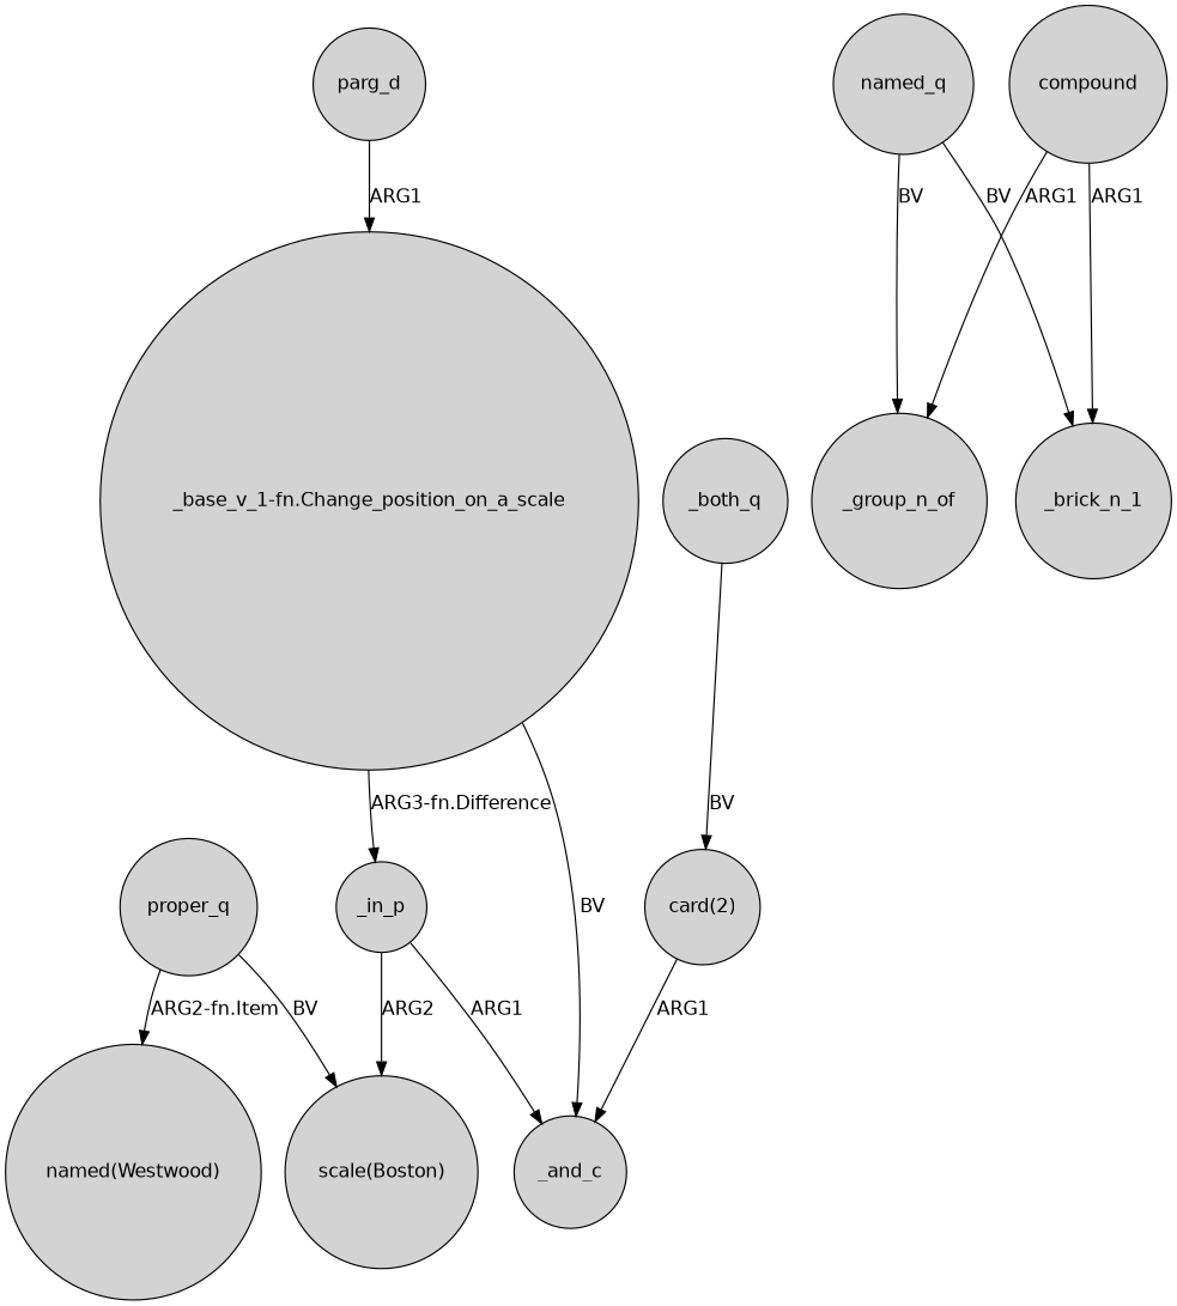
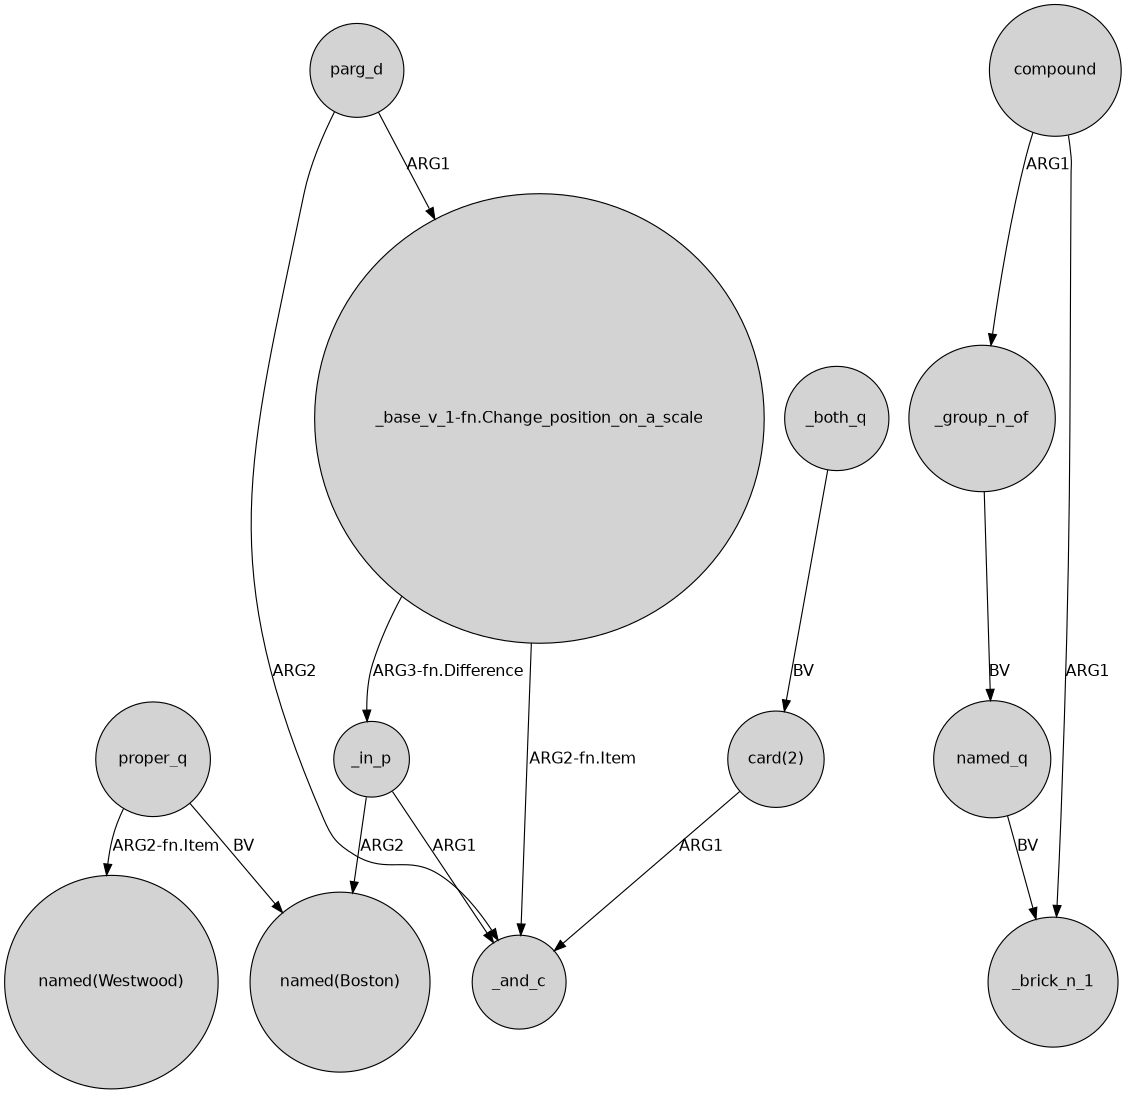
  digraph {
    fontname="DejaVu Sans"
    node [fontname="DejaVu Sans" shape=circle style=filled]
    edge [fontname="DejaVu Sans"]
    _in_p
-   "named(Boston)" [label="scale(Boston)"]
+   "named(Boston)"
    _and_c
    proper_q
    "named(Westwood)"
    n6 [label=named_q]
    _group_n_of
    _brick_n_1
    compound
    _both_q
    "card(2)"
    "_base_v_1-fn.Change_position_on_a_scale"
    parg_d
    _in_p -> "named(Boston)" [label=ARG2]
    _in_p -> _and_c [label=ARG1]
    proper_q -> "named(Boston)" [label=BV]
    proper_q -> "named(Westwood)" [label="ARG2-fn.Item"]
-   n6 -> _group_n_of [label=BV]
+   _group_n_of -> n6 [label=BV]
    n6 -> _brick_n_1 [label=BV]
    compound -> _group_n_of [label=ARG1]
    compound -> _brick_n_1 [label=ARG1]
    _both_q -> "card(2)" [label=BV]
    "card(2)" -> _and_c [label=ARG1]
    "_base_v_1-fn.Change_position_on_a_scale" -> _in_p [label="ARG3-fn.Difference"]
-   "_base_v_1-fn.Change_position_on_a_scale" -> _and_c [label=BV]
+   "_base_v_1-fn.Change_position_on_a_scale" -> _and_c [label="ARG2-fn.Item"]
+   parg_d -> _and_c [label=ARG2]
    parg_d -> "_base_v_1-fn.Change_position_on_a_scale" [label=ARG1]
  }
